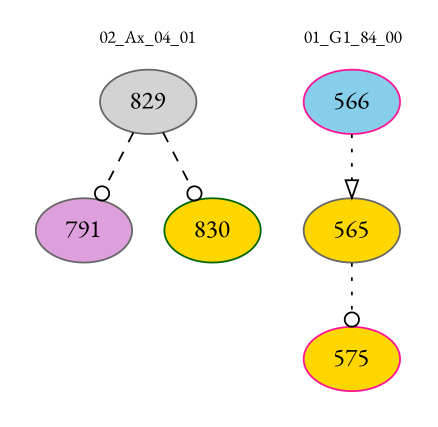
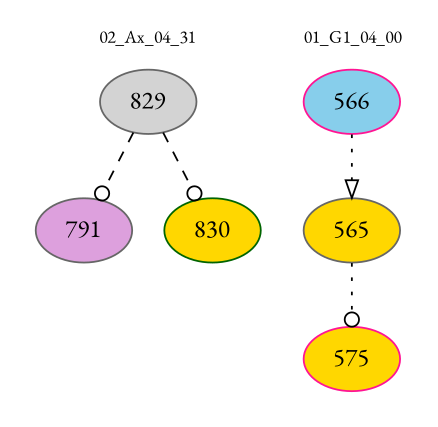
  digraph {
    fontname="EB Garamond"
    node [color=gray40 fillcolor=gold fontname="EB Garamond" style=filled]
    edge [arrowhead=odot color=black fontname="EB Garamond" style=dashed]
    n1 [fillcolor=lightgrey label=829]
    n2 [fillcolor=plum label=791]
    n3 [color=darkgreen label=830]
    n4 [color=deeppink fillcolor=skyblue label=566]
    n5 [label=565]
    n6 [color=deeppink label=575]
    subgraph cluster_1 {
      color=white
      fontsize=10
-     label="02_Ax_04_01"
+     label="02_Ax_04_31"
      n1
      n2
      n3
    }
    subgraph cluster_2 {
      color=white
      fontsize=10
-     label="01_G1_84_00"
+     label="01_G1_04_00"
      n4
      n5
      n6
    }
    n1 -> n2
    n1 -> n3
    n4 -> n5 [arrowhead=onormal style=dotted]
    n5 -> n6 [style=dotted]
  }
